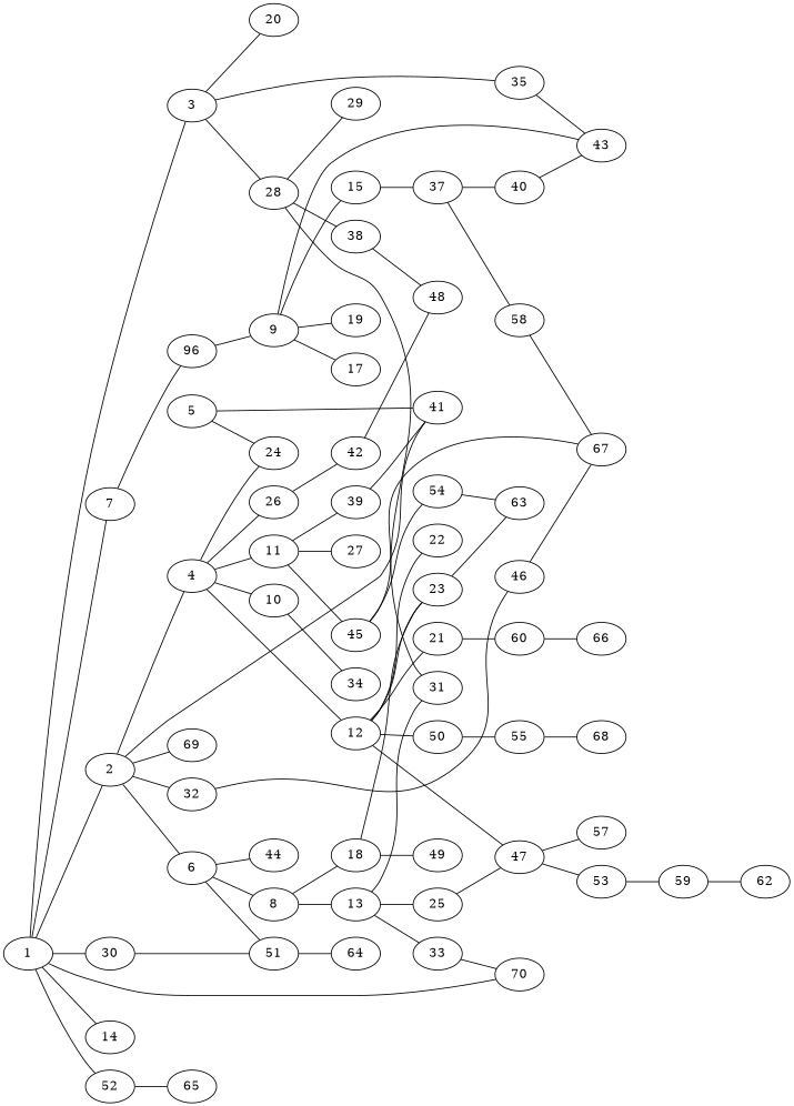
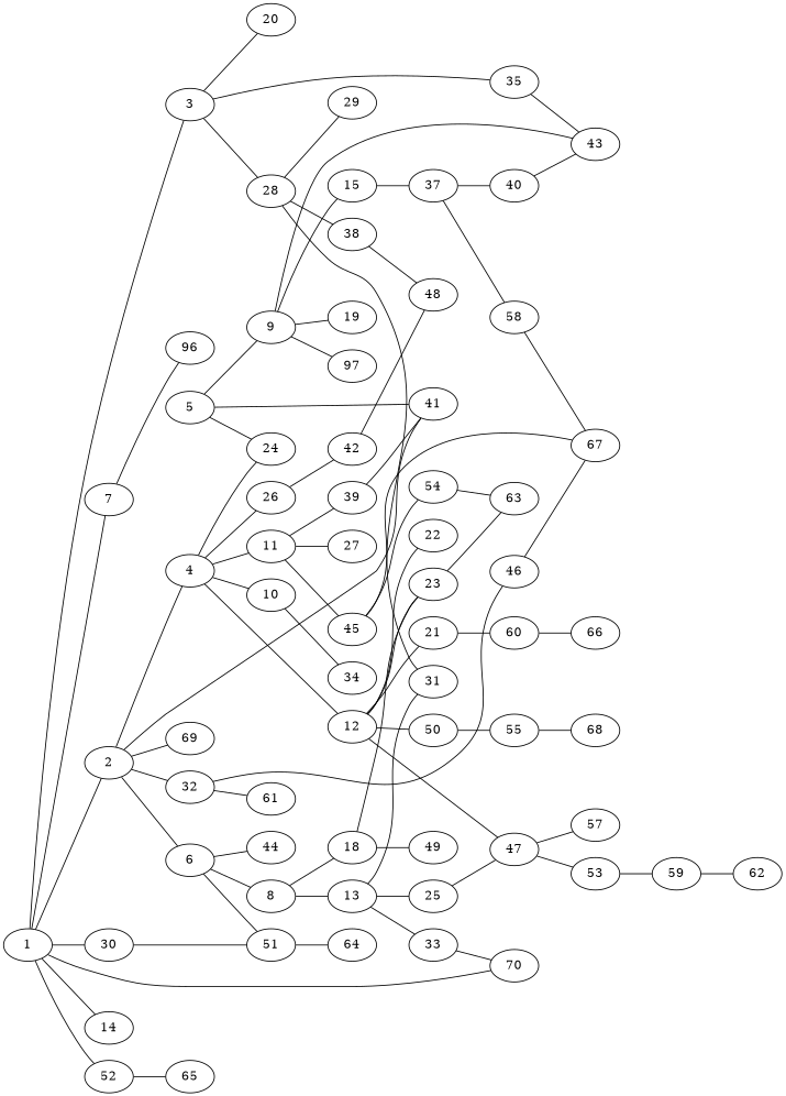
  graph {
    rankdir=LR
    1
    2
    3
    7
    14
    30
    52
    70
    4
    6
    32
    41
    69
    20
    28
    35
    n17 [label=96]
    51
    65
    10
    11
    12
    26
    24
    8
    44
    46
+   61
    31
    29
    38
    43
    64
    5
    9
    34
    27
    39
    45
    21
    22
    23
    47
    50
    42
    13
    18
    67
    48
    15
-   17
+   17 [label=97]
    19
    54
    60
    63
    53
    57
    55
    37
    25
    33
    49
    40
    58
    66
    59
    68
    62
    1 -- 2
    1 -- 3
    1 -- 7
    1 -- 14
    1 -- 30
    1 -- 52
    1 -- 70
    2 -- 4
    2 -- 6
    2 -- 32
    2 -- 41
    2 -- 69
    3 -- 20
    3 -- 28
    3 -- 35
    7 -- n17
    30 -- 51
    52 -- 65
    4 -- 10
    4 -- 11
    4 -- 12
    4 -- 26
    4 -- 24
    6 -- 51
    6 -- 8
    6 -- 44
    32 -- 46
+   32 -- 61
    28 -- 31
    28 -- 29
    28 -- 38
    35 -- 43
    51 -- 64
    10 -- 34
    11 -- 27
    11 -- 39
    11 -- 45
    12 -- 21
    12 -- 22
    12 -- 23
    12 -- 47
    12 -- 50
    26 -- 42
    8 -- 13
    8 -- 18
    46 -- 67
    38 -- 48
    5 -- 41
    5 -- 24
-   n17 -- 9
+   5 -- 9
    9 -- 43
    9 -- 15
    9 -- 17
    9 -- 19
    39 -- 41
    45 -- 67
    45 -- 54
    21 -- 60
    23 -- 63
    47 -- 53
    47 -- 57
    50 -- 55
    42 -- 48
    13 -- 31
    13 -- 25
    13 -- 33
    18 -- 23
    18 -- 49
    15 -- 37
    54 -- 63
    60 -- 66
    53 -- 59
    55 -- 68
    37 -- 40
    37 -- 58
    25 -- 47
    33 -- 70
    40 -- 43
    58 -- 67
    59 -- 62
  }
